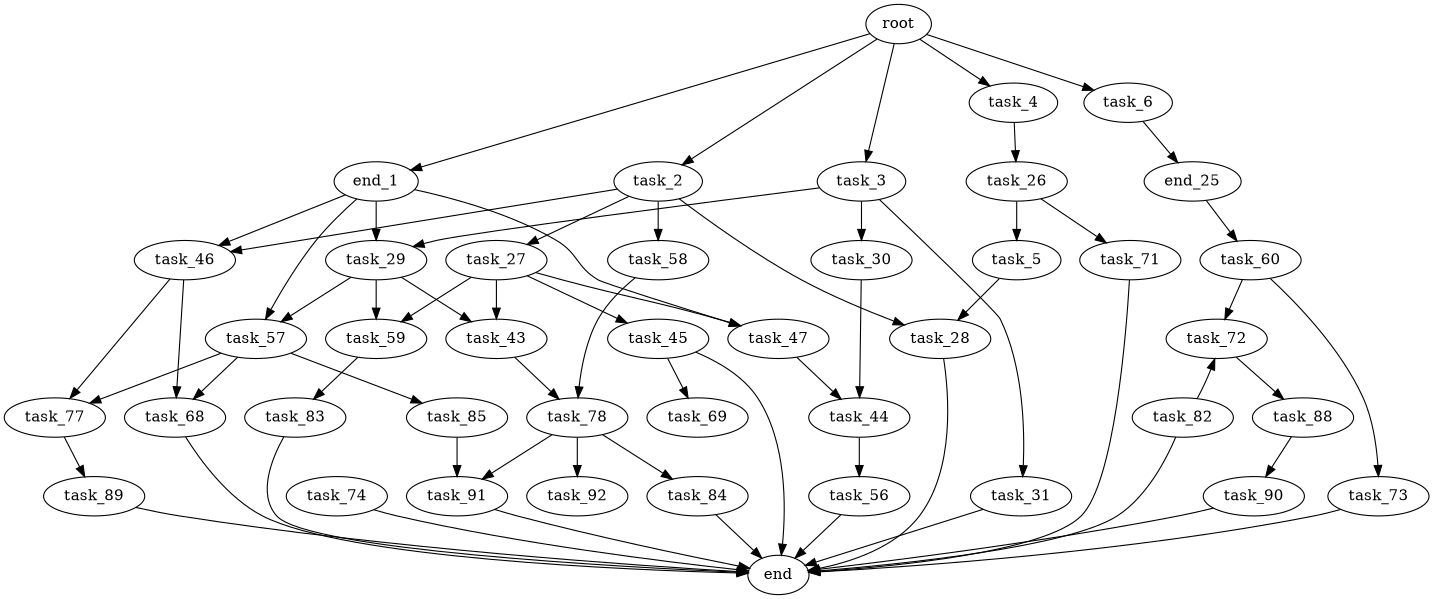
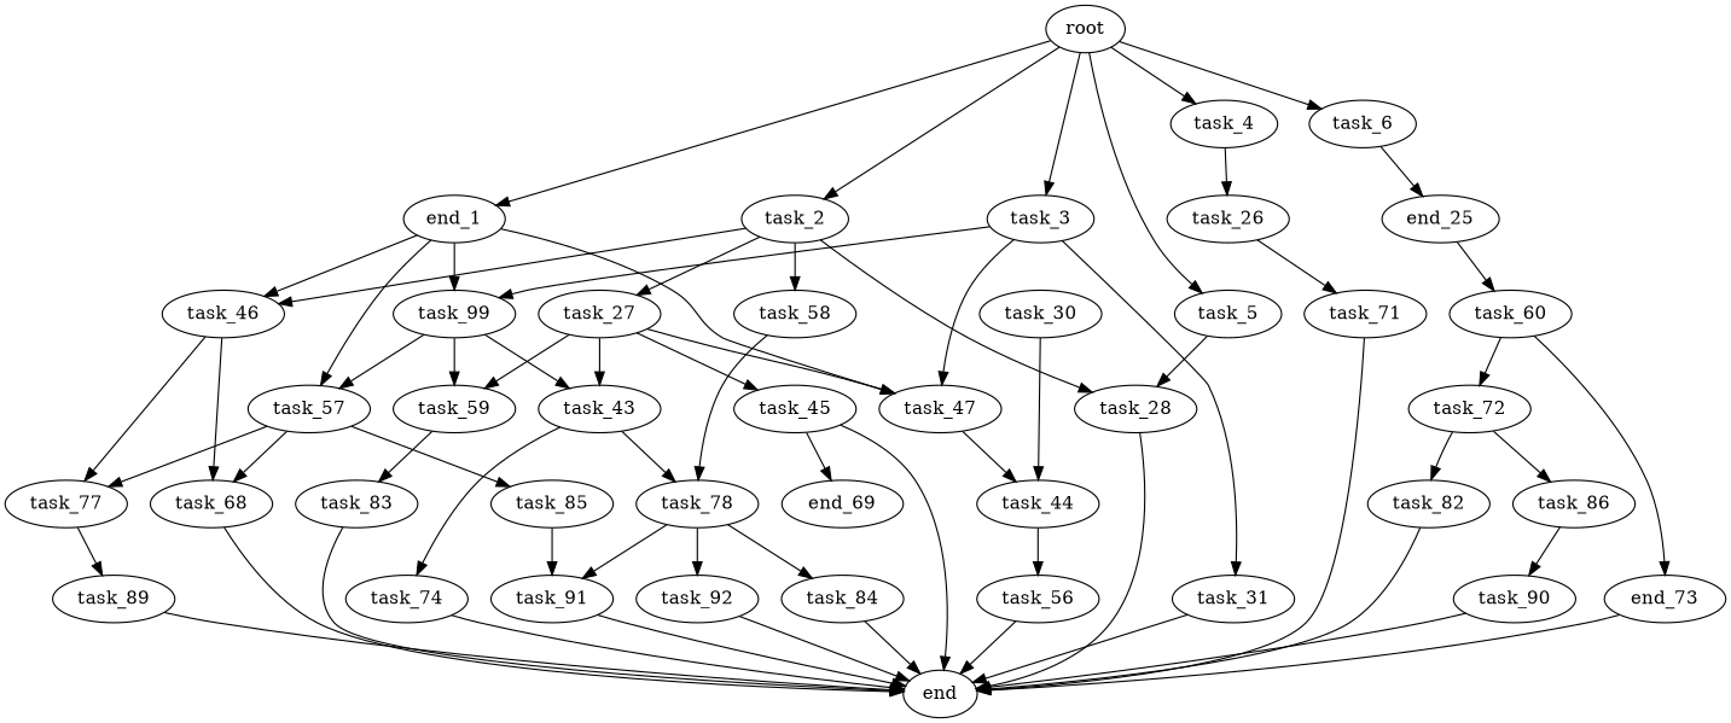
  digraph {
    n1 [label=end_1]
    root
    task_2
    task_3
    task_4
    task_5
    task_6
-   task_29
+   task_29 [label=task_99]
    task_46
    task_47
    task_57
    task_27
    task_28
    task_58
    task_30
    task_31
    task_26
    n18 [label=end_25]
    task_43
    task_59
    task_68
    n22 [label=task_77]
    task_44
    task_85
    task_45
    end
    task_78
    task_71
    task_60
    task_72
-   task_73
+   task_73 [label=end_73]
    task_74
-   task_69
+   task_69 [label=end_69]
    task_83
    task_56
    task_84
    task_91
    task_92
    task_89
    task_82
-   task_86 [label=task_88]
+   task_86
    task_90
    n1 -> task_29
    n1 -> task_46
    n1 -> task_47
    n1 -> task_57
    root -> n1
    root -> task_2
    root -> task_3
    root -> task_4
-   task_26 -> task_5
+   root -> task_5
    root -> task_6
    task_2 -> task_46
    task_2 -> task_27
    task_2 -> task_28
    task_2 -> task_58
    task_3 -> task_29
-   task_3 -> task_30
+   task_3 -> task_47
    task_3 -> task_31
    task_4 -> task_26
    task_5 -> task_28
    task_6 -> n18
    task_29 -> task_57
    task_29 -> task_43
    task_29 -> task_59
    task_46 -> task_68
    task_46 -> n22
    task_47 -> task_44
    task_57 -> task_68
    task_57 -> n22
    task_57 -> task_85
    task_27 -> task_47
    task_27 -> task_43
    task_27 -> task_59
    task_27 -> task_45
    task_28 -> end
    task_58 -> task_78
    task_30 -> task_44
    task_31 -> end
    task_26 -> task_71
    n18 -> task_60
    task_43 -> task_78
+   task_43 -> task_74
    task_59 -> task_83
    task_68 -> end
    n22 -> task_89
    task_44 -> task_56
    task_85 -> task_91
    task_45 -> end
    task_45 -> task_69
    task_78 -> task_84
    task_78 -> task_91
    task_78 -> task_92
    task_71 -> end
    task_60 -> task_72
    task_60 -> task_73
-   task_82 -> task_72
+   task_72 -> task_82
    task_72 -> task_86
    task_73 -> end
    task_74 -> end
    task_83 -> end
    task_56 -> end
    task_84 -> end
    task_91 -> end
+   task_92 -> end
    task_89 -> end
    task_82 -> end
    task_86 -> task_90
    task_90 -> end
  }
